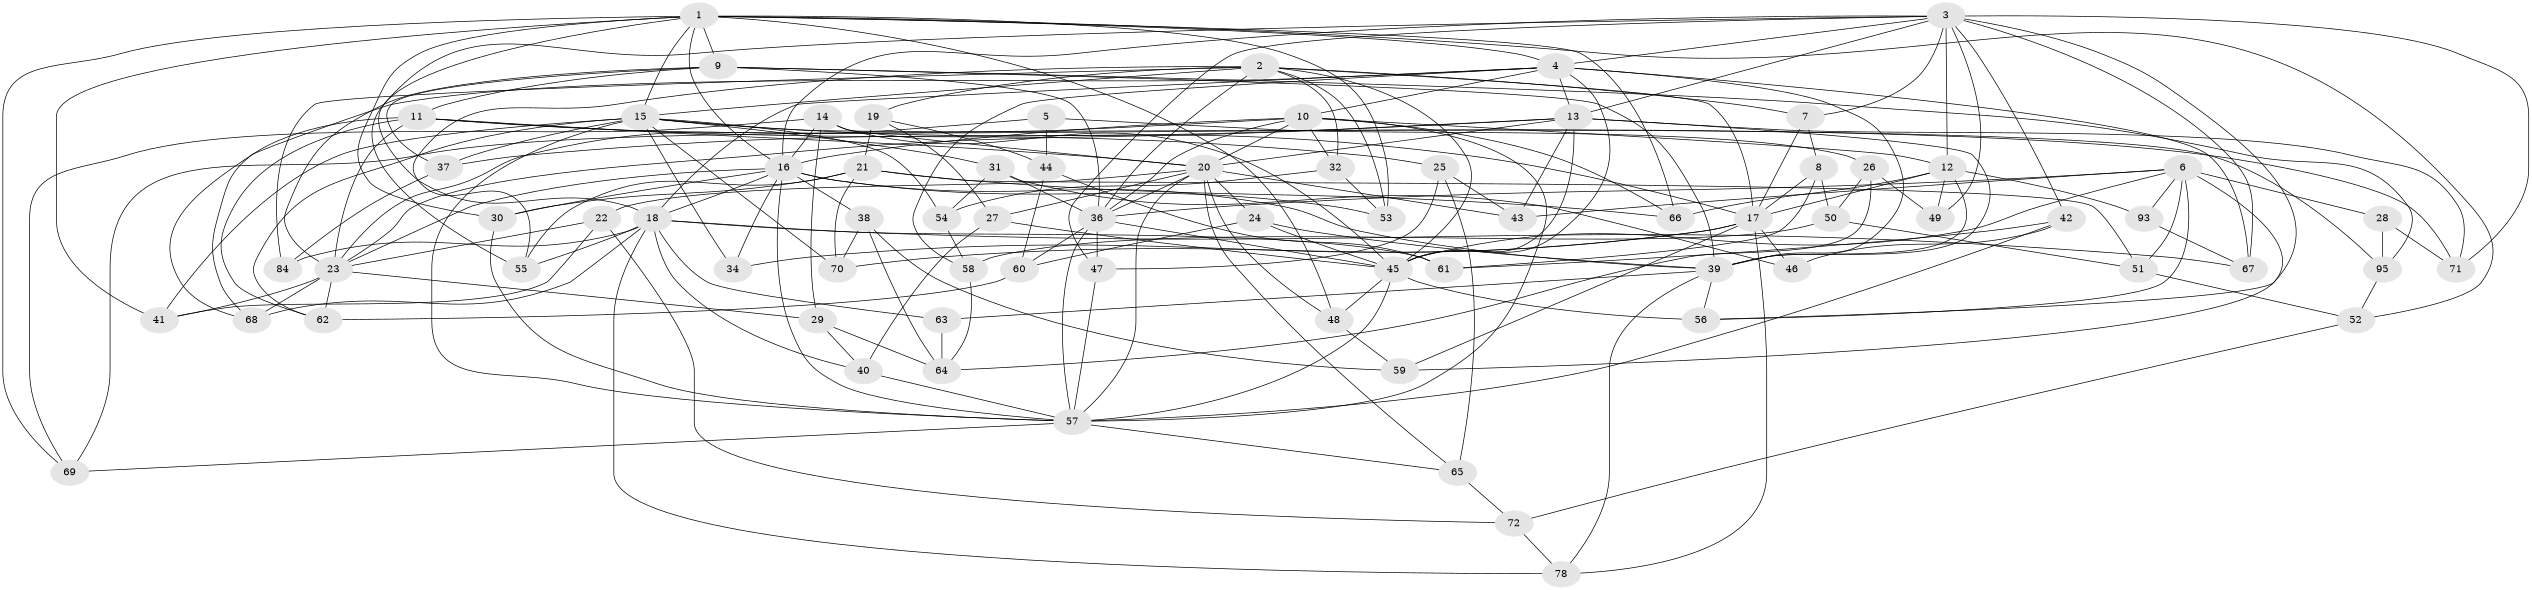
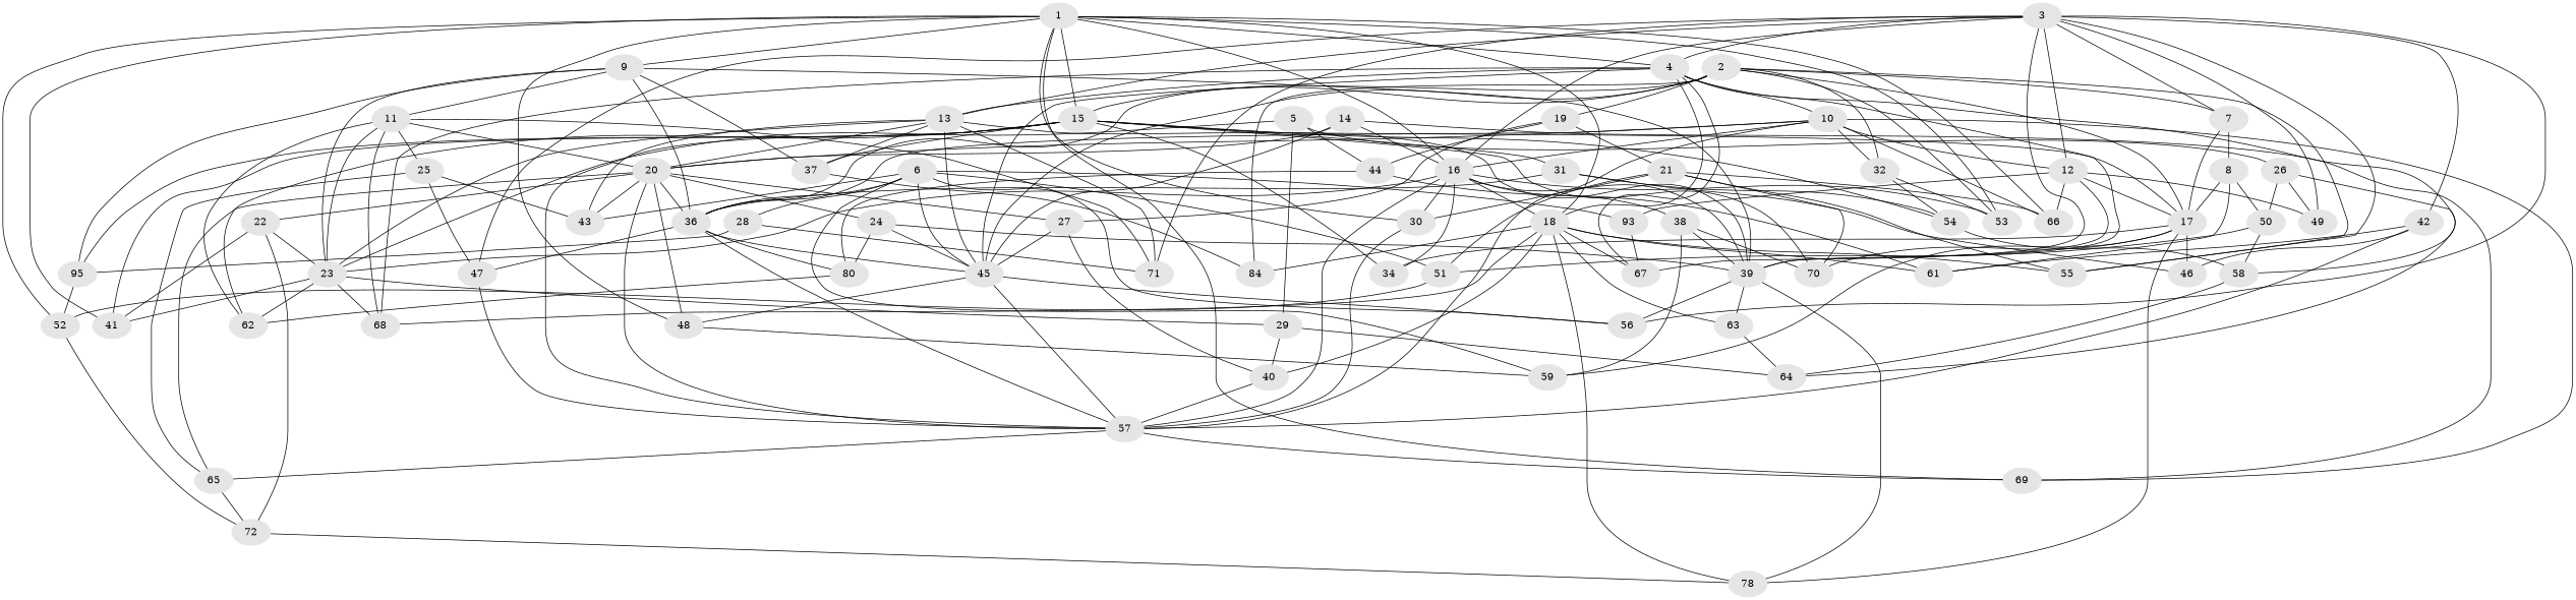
  graph {
    node [color=gray90 style=filled]
    edge [weight=1.0]
    1
    4
    9
    15
    16
    18
    30
    41
    48
    52
    53
    66
    69
    45
    13
    67
    10
    39
    58
    68
    36
    23
    11
    n24 [label=95]
    37
    17
    57
    62
    31
    34
    54
    70
    38
    55
    n35 [label=84]
    61
    n37 [label=78]
    40
    63
    59
    72
    2
    7
    19
    32
    8
    46
    44
    21
    27
    47
-   60
+   60 [label=80]
    56
    3
    12
    42
    49
    71
    n59 [label=93]
    43
    20
    64
    5
    26
    29
    50
    6
    28
    51
    25
    22
    24
    65
    14
    1 -- 4
    1 -- 9
    1 -- 15
    1 -- 16
    1 -- 18
    1 -- 30
    1 -- 41
    1 -- 48
    1 -- 52
    1 -- 53
    1 -- 66
    1 -- 69
    4 -- 18
    4 -- 45
    4 -- 13
    4 -- 67
    4 -- 10
    4 -- 39
    4 -- 58
    4 -- 68
    9 -- 39
    9 -- 36
    9 -- 23 [weight=2.0]
    9 -- 11
    9 -- n24
    9 -- 37
    15 -- 41
    15 -- n24
    15 -- 37
    15 -- 17
    15 -- 57
    15 -- 62
    15 -- 31
    15 -- 34
    15 -- 54
    15 -- 70
    16 -- 18
    16 -- 30
    16 -- 53
    16 -- 39
    16 -- 23
    16 -- 57
    16 -- 34
    16 -- 38
    18 -- 67
    18 -- 68
    18 -- 55
    18 -- n35
    18 -- 61
    18 -- n37
    18 -- 40
    18 -- 63 [weight=2.0]
    30 -- 57
    48 -- 59
    52 -- 72
    45 -- 48
    45 -- 57
    45 -- 56
    13 -- 45
    13 -- 39 [weight=2.0]
    13 -- 23
    13 -- 37
    13 -- 71
    13 -- 43
    13 -- 20
    10 -- 16
    10 -- 66
    10 -- 69
    10 -- 36
    10 -- 57
    10 -- 32
    10 -- 12 [weight=2.0]
    10 -- 20
    39 -- n37
    39 -- 63
    39 -- 56
    58 -- 64
    36 -- 45
    36 -- 57
    36 -- 47
    36 -- 60
    23 -- 41
    23 -- 68
    23 -- 62
    23 -- 29
    11 -- 68
    11 -- 23 [weight=2.0]
    11 -- 62
    11 -- 71
    11 -- 20
    11 -- 25
    n24 -- 52
    37 -- n35
    17 -- 34 [weight=2.0]
    17 -- 70
    17 -- n37
    17 -- 59
    17 -- 46 [weight=2.0]
    57 -- 69
    57 -- 65
    31 -- 36
    31 -- 54
    31 -- 46
    54 -- 58
-   38 -- 64
+   38 -- 39
    38 -- 70
    38 -- 59
    40 -- 57
    63 -- 64
    72 -- n37
    2 -- 15
    2 -- 53
    2 -- 45 [weight=2.0]
    2 -- 36
    2 -- 17
    2 -- 55
    2 -- n35 [weight=2.0]
    2 -- 7
    2 -- 19
    2 -- 32
    7 -- 17
    7 -- 8
    19 -- 44
    19 -- 21
    19 -- 27
    32 -- 53
    32 -- 54
    8 -- 17
    8 -- 61
    8 -- 50
    44 -- 61
    44 -- 60
    21 -- 30
    21 -- 66
    21 -- 70
    21 -- 55
    21 -- 51
    27 -- 45
    27 -- 40
    47 -- 57
    60 -- 62
    3 -- 4
    3 -- 16
    3 -- 13
    3 -- 67
    3 -- 55
    3 -- 7
    3 -- 47
    3 -- 56
    3 -- 12
    3 -- 42
    3 -- 49
    3 -- 71
    12 -- 66
    12 -- 39 [weight=2.0]
    12 -- 17
    12 -- 49 [weight=2.0]
    12 -- n59
    42 -- 57
    42 -- 61
    42 -- 46
    n59 -- 67
    20 -- 48
    20 -- 36
    20 -- 57
    20 -- 27
    20 -- 43
    20 -- 22
    20 -- 24
    20 -- 65
    5 -- 23
    5 -- 44
    5 -- 26
-   14 -- 29
+   5 -- 29
    26 -- 49
    26 -- 64
    26 -- 50
    29 -- 40
    29 -- 64
    50 -- 58
    50 -- 51
    6 -- 45
    6 -- 36
    6 -- 59
    6 -- 56
    6 -- n59 [weight=2.0]
    6 -- 43
    6 -- 28 [weight=2.0]
    6 -- 51
    28 -- n24
    28 -- 71
    51 -- 52
    25 -- 47
    25 -- 43
    25 -- 65
    22 -- 41
    22 -- 23
    22 -- 72
    24 -- 45
    24 -- 39
    24 -- 60
    65 -- 72
    14 -- 16
    14 -- 69
    14 -- 45
    14 -- 20
  }
